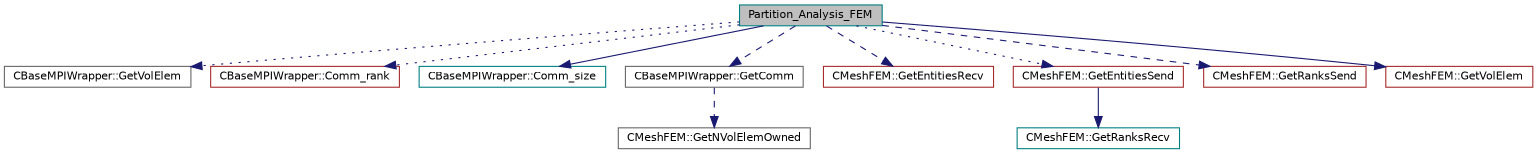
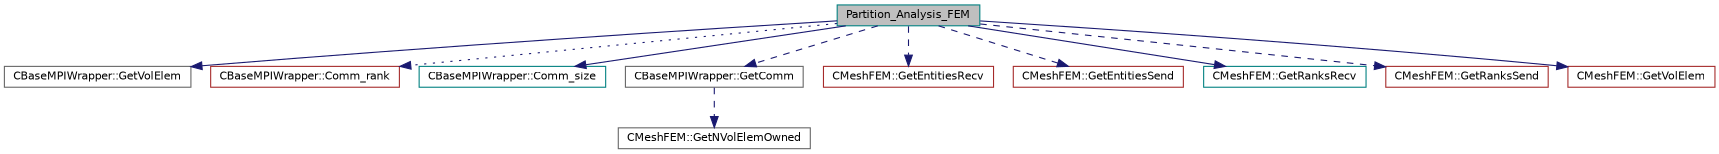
  digraph {
    rankdir=TB
    node [color=brown fillcolor=white fontname=Helvetica fontsize=10 shape=record style=filled]
    edge [color=midnightblue fontname=Helvetica fontsize=10 labelfontname=Helvetica labelfontsize=10 style=dashed]
    n1 [color=teal fillcolor=grey75 fontcolor=black height=0.2 label=Partition_Analysis_FEM width=0.4]
    n2 [color=gray40 height=0.2 label="CBaseMPIWrapper::GetVolElem" width=0.4]
    n3 [height=0.2 label="CBaseMPIWrapper::Comm_rank" width=0.4]
    n4 [color=teal height=0.2 label="CBaseMPIWrapper::Comm_size" width=0.4]
    n5 [color=gray40 height=0.2 label="CBaseMPIWrapper::GetComm" width=0.4]
    n6 [height=0.2 label="CMeshFEM::GetEntitiesRecv" width=0.4]
    n7 [height=0.2 label="CMeshFEM::GetEntitiesSend" width=0.4]
    n8 [color=teal height=0.2 label="CMeshFEM::GetRanksRecv" width=0.4]
    n9 [height=0.2 label="CMeshFEM::GetRanksSend" width=0.4]
    n10 [height=0.2 label="CMeshFEM::GetVolElem" width=0.4]
    n11 [color=gray40 height=0.2 label="CMeshFEM::GetNVolElemOwned" width=0.4]
-   n1 -> n2 [style=dotted]
+   n1 -> n2 [style=solid]
    n1 -> n3 [style=dotted]
    n1 -> n4 [style=solid]
    n1 -> n5
    n1 -> n6
-   n1 -> n7 [style=dotted]
-   n7 -> n8 [style=solid]
+   n1 -> n7
+   n1 -> n8 [style=solid]
    n1 -> n9
    n1 -> n10 [style=solid]
    n5 -> n11
  }
